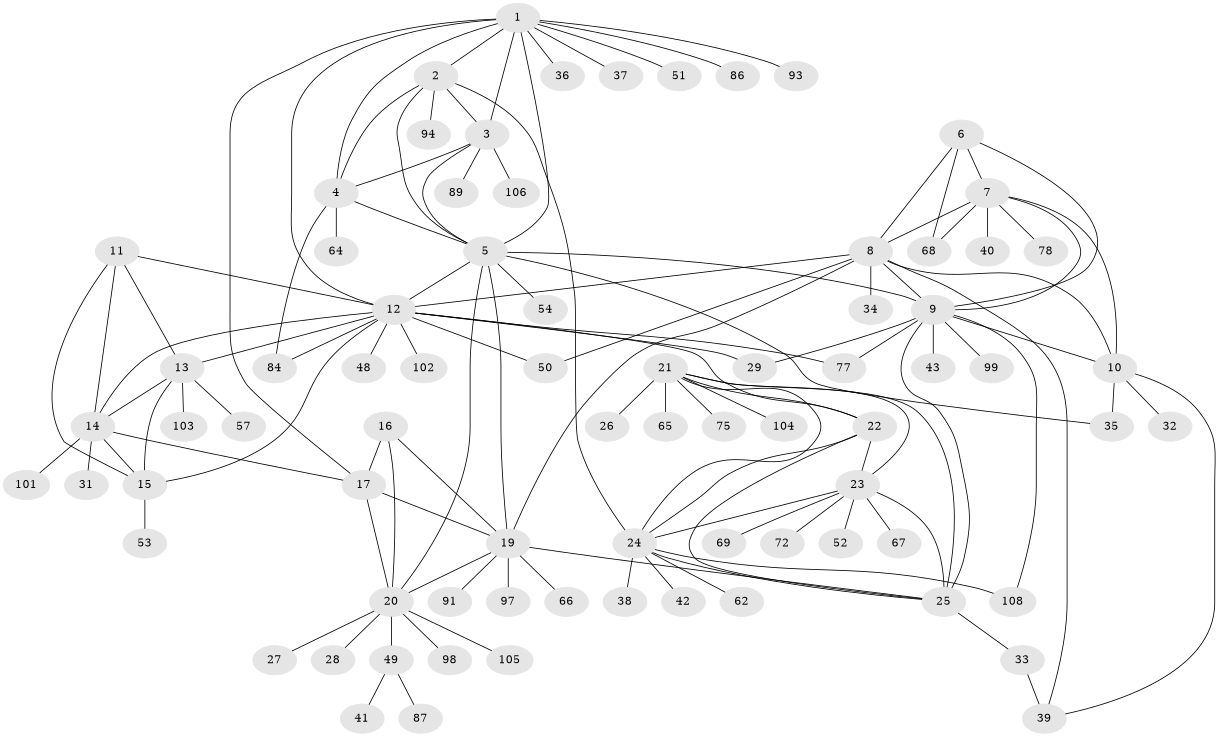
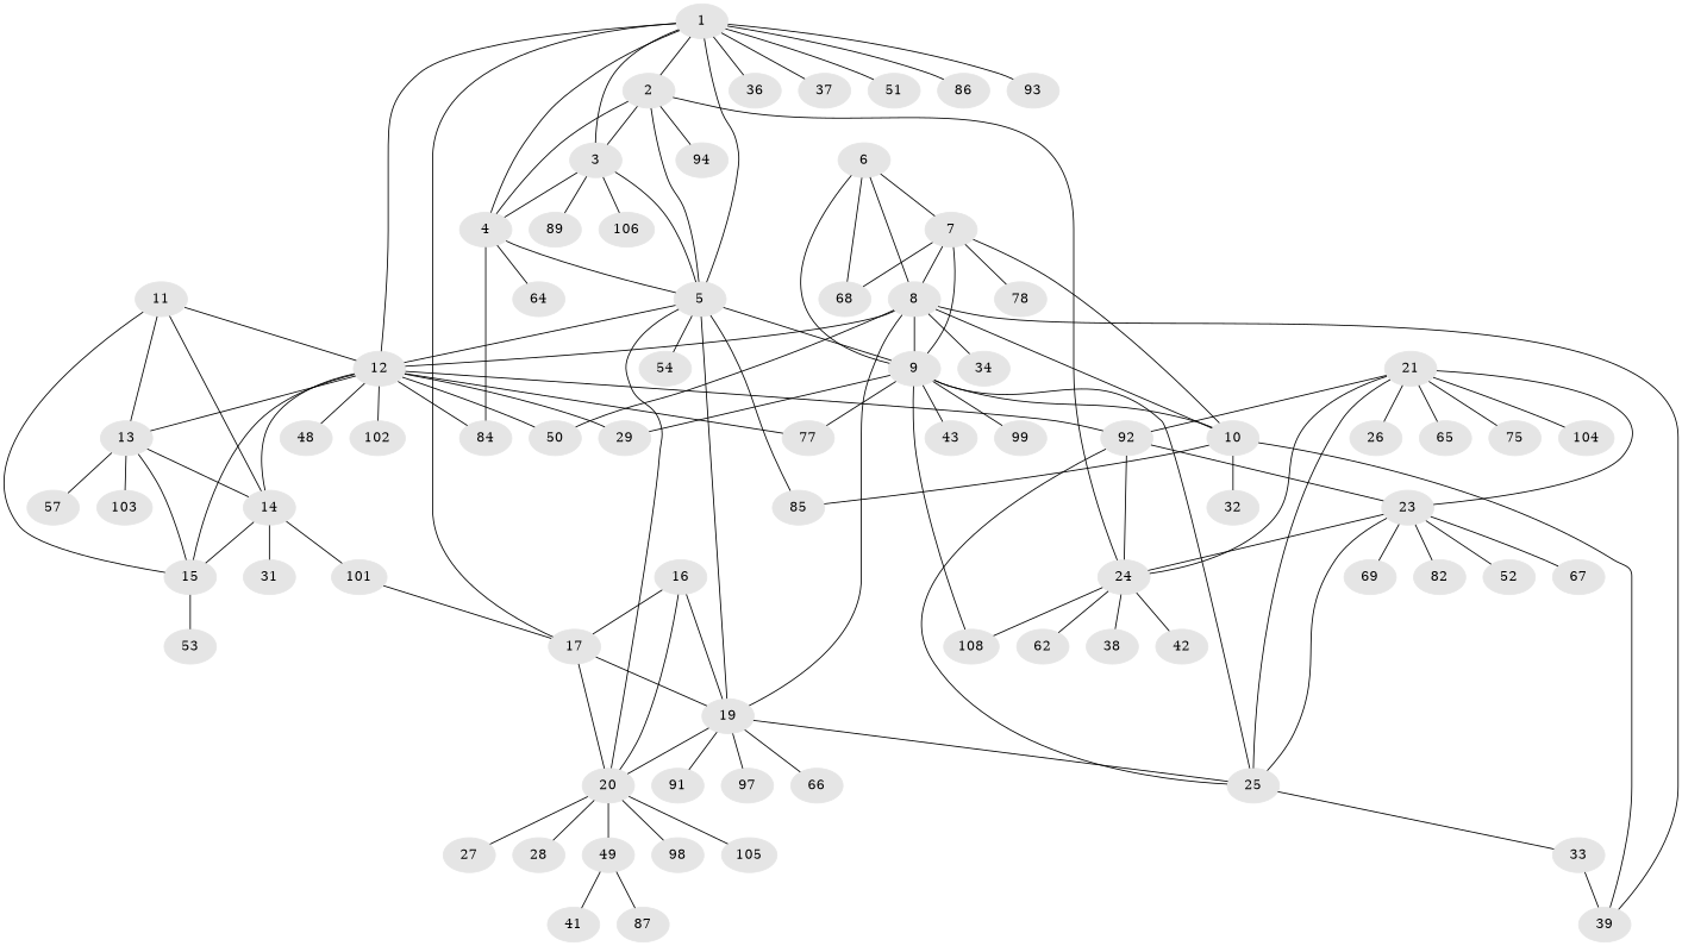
  graph {
    node [color=gray90 style=filled]
    1
    2
    3 [super="+56"]
    4
    5 [super="+73+90+79+100+30"]
    12
    17 [super="+18+55"]
    36 [super="+96"]
    37
    51
    86
    93
    24
    94
    89
    106
    64
    84
    9
    19
    20 [super="+45"]
-   35 [super="+41"]
+   35 [super="+41" label=85]
    54 [super="+76"]
    50
    29
    77
    13
    14
    15
-   22 [super="+59+81"]
+   22 [super="+59+81" label=92]
    48
    102
    25
    108
    38
    42
    62
    10 [super="+60+107+83"]
    43
    99
    66
    91
    97
    27 [super="+70+46"]
    28
    49
    n47 [label=98]
    105
    6
    7
    8
    68
-   40
    78
    34
    39 [super="+44"]
    32 [super="+109"]
    33 [super="+63+47"]
    11 [super="+80+95"]
    57
    103
    31
    101
    53
    23
    16
    n67 [label=41]
    87
    21
    26
    65
    75
    104
    52
    67
    69
-   82 [label=72]
+   82
    1 -- 2
    1 -- 3
    1 -- 4
    1 -- 5
    1 -- 12
    1 -- 17
    1 -- 36
    1 -- 37
    1 -- 51
    1 -- 86
    1 -- 93
    2 -- 3
    2 -- 4
    2 -- 5
    2 -- 24
    2 -- 94
    3 -- 4
    3 -- 5
    3 -- 89
    3 -- 106
    4 -- 5
    4 -- 64
    4 -- 84
    5 -- 12
    5 -- 9
    5 -- 19
    5 -- 20
    5 -- 35
    5 -- 54
    12 -- 84
    12 -- 50
    12 -- 29
    12 -- 77
    12 -- 13
    12 -- 14
    12 -- 15
    12 -- 22
    12 -- 48
    12 -- 102
    17 -- 19 [weight=2]
    17 -- 20 [weight=2]
-   24 -- 25
    24 -- 108
    24 -- 38
    24 -- 42
    24 -- 62
    9 -- 29
    9 -- 77
    9 -- 25
    9 -- 108
    9 -- 10
    9 -- 43
    9 -- 99
    19 -- 20
    19 -- 25
    19 -- 66
    19 -- 91
    19 -- 97
    20 -- 27
    20 -- 28
    20 -- 49
    20 -- n47
    20 -- 105
    13 -- 14
    13 -- 15
    13 -- 57
    13 -- 103
-   14 -- 17
+   101 -- 17
    14 -- 15
    14 -- 31
    14 -- 101
    15 -- 53
    22 -- 24
    22 -- 25
    22 -- 23
    25 -- 33
    10 -- 35
    10 -- 39
    10 -- 32
    49 -- n67
    49 -- 87
    6 -- 9
    6 -- 7
    6 -- 8
    6 -- 68
    7 -- 9
    7 -- 10
    7 -- 8
    7 -- 68
-   7 -- 40
    7 -- 78
    8 -- 12
    8 -- 9
    8 -- 19
    8 -- 50
    8 -- 10
    8 -- 34
    8 -- 39
    33 -- 39 [weight=2]
    11 -- 12
    11 -- 13
    11 -- 14
    11 -- 15
    23 -- 24
    23 -- 25
    23 -- 52
    23 -- 67
    23 -- 69
    23 -- 82
    16 -- 17 [weight=2]
    16 -- 19
    16 -- 20
    21 -- 24
    21 -- 22
    21 -- 25
    21 -- 23
    21 -- 26
    21 -- 65
    21 -- 75
    21 -- 104
  }
